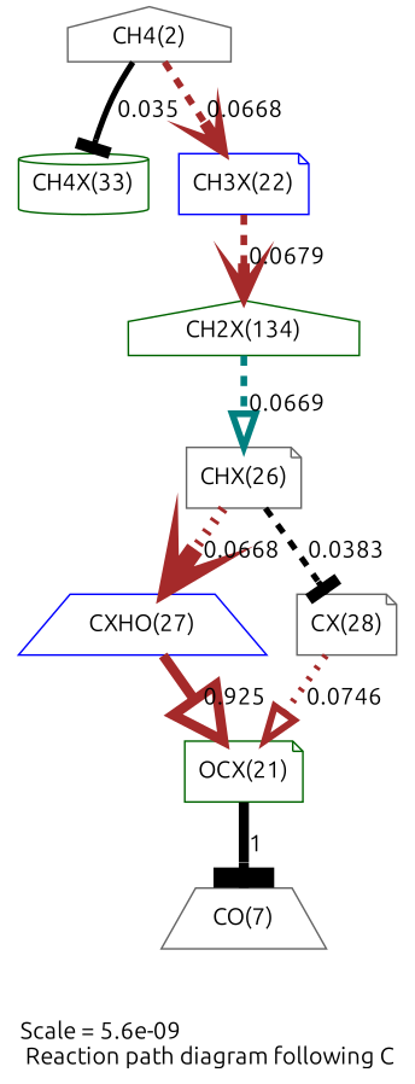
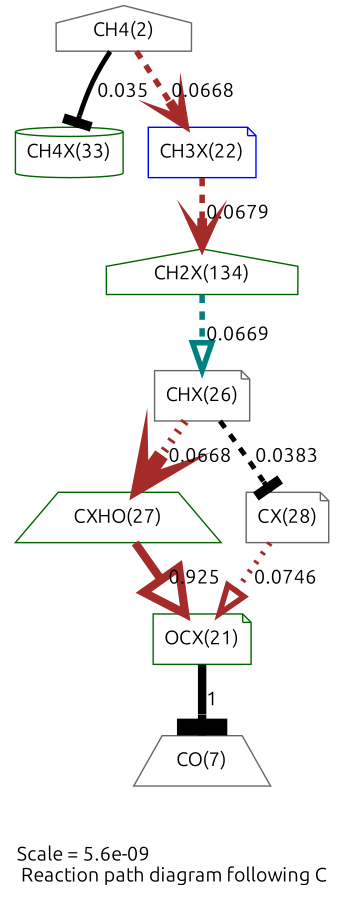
  digraph {
    fontname=Ubuntu
    label="Scale = 5.6e-09\l Reaction path diagram following C"
    node [color=gray40 fontname=Ubuntu shape=note]
    edge [arrowhead=tee arrowsize=1.98 color=brown fontname=Ubuntu penwidth=3.96 style=dashed]
    n1 [label="CH4(2)" shape=house]
    n2 [color=darkgreen label="CH4X(33)" shape=cylinder]
    n3 [color=blue label="CH3X(22)"]
    n4 [color=darkgreen label="CH2X(134)" shape=house]
    n5 [label="CHX(26)"]
-   n6 [color=blue label="CXHO(27)" shape=trapezium]
+   n6 [color=darkgreen label="CXHO(27)" shape=trapezium]
    n7 [label="CX(28)"]
    n8 [color=darkgreen label="OCX(21)"]
    n9 [label="CO(7)" shape=trapezium]
    n1 -> n2 [arrowsize=1.74 color=black label=" 0.035" penwidth=3.47 style=bold]
    n1 -> n3 [arrowhead=vee label=" 0.0668"]
    n3 -> n4 [arrowhead=vee label=" 0.0679" penwidth=3.97]
    n4 -> n5 [arrowhead=onormal color=teal label=" 0.0669"]
    n5 -> n6 [arrowhead=vee arrowsize=2.97 label=" 0.0668" penwidth=5.94 style=dotted]
    n5 -> n7 [arrowsize=1.77 color=black label=" 0.0383" penwidth=3.54]
    n6 -> n8 [arrowhead=onormal arrowsize=2.97 label=" 0.925" penwidth=5.94 style=bold]
    n7 -> n8 [arrowhead=onormal arrowsize=2.02 label=" 0.0746" penwidth=4.04 style=dotted]
    n8 -> n9 [arrowsize=3 color=black label=" 1" penwidth=6 style=bold]
  }
